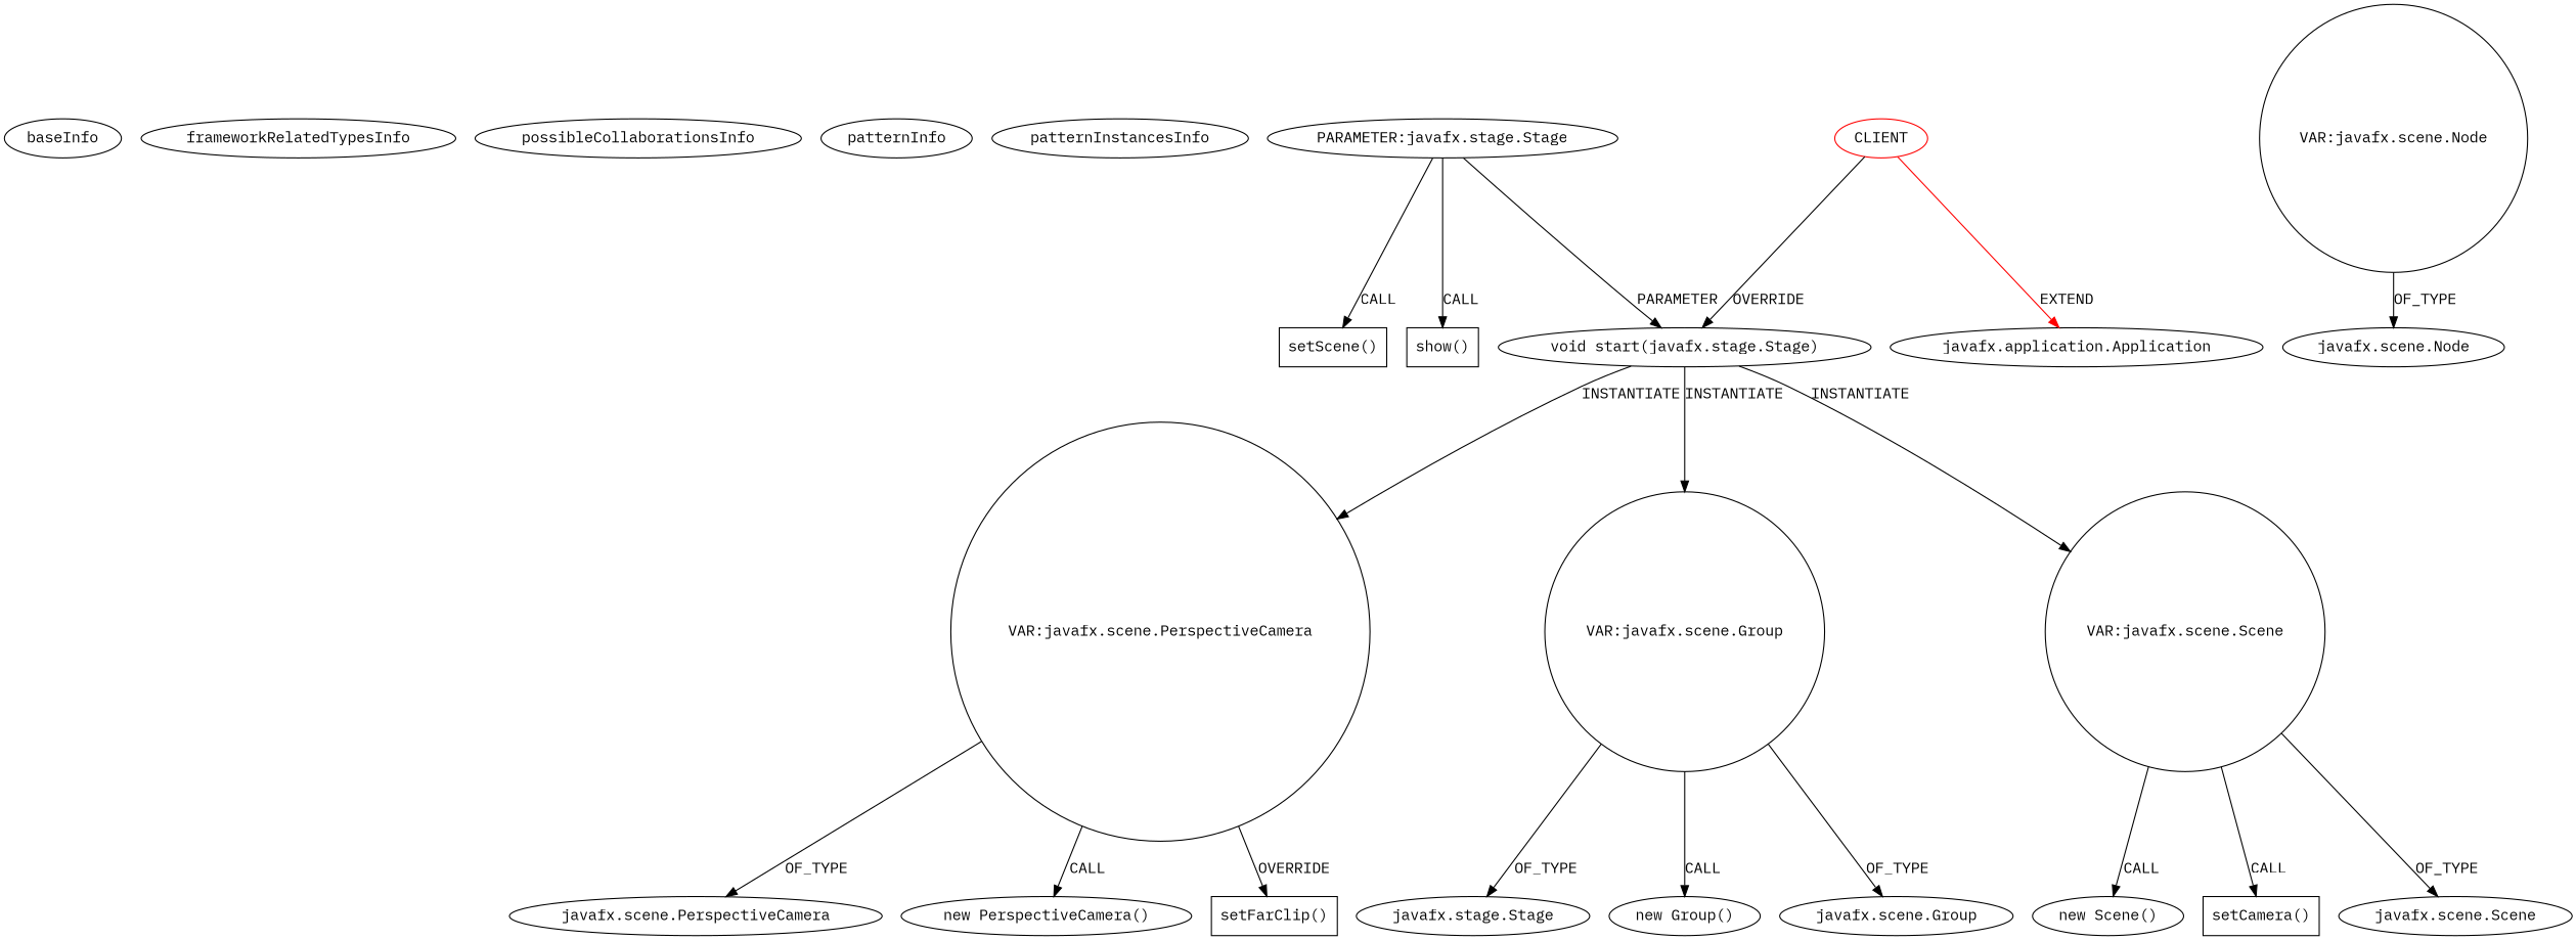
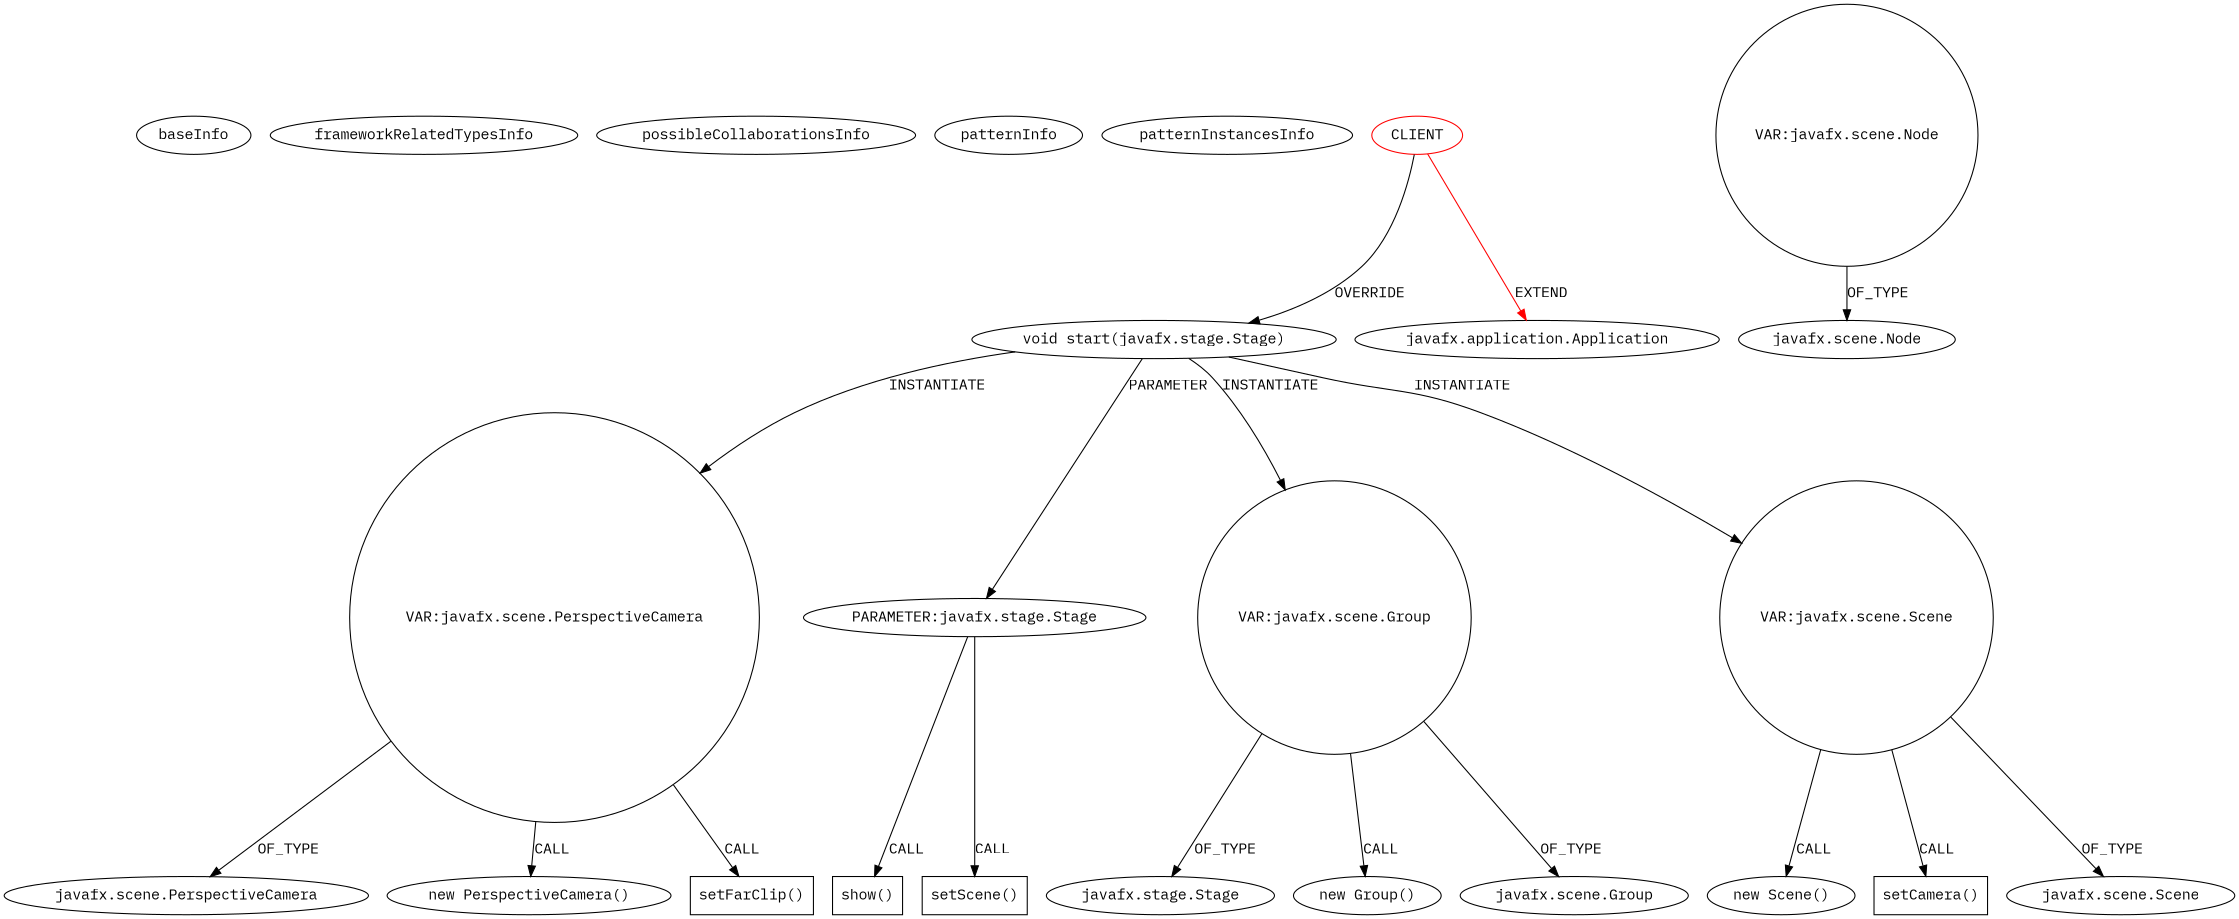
  digraph {
    fontname="IBM Plex Mono"
    node [fontname="IBM Plex Mono" isFrameworkType=false vertexType=FRAMEWORK_CLASS_TYPE]
    edge [fontname="IBM Plex Mono"]
    baseInfo [category=pattern graphId=3757 isAnonymous=false possibleRelation=false isFrameworkType="" vertexType=""]
    frameworkRelatedTypesInfo [0="javafx.application.Application" isFrameworkType="" vertexType=""]
    possibleCollaborationsInfo [isFrameworkType="" vertexType=""]
    patternInfo [frequency=2.0 patternRootClient=0 isFrameworkType="" vertexType=""]
    patternInstancesInfo [0="RuZman-LeapFX~/RuZman-LeapFX/LeapFX-master/leapfx/src/main/java/de/ruzman/demo/HandTrackingApp.java~HandTrackingApp~1150" 1="jperedadnr-RiggedHand~/jperedadnr-RiggedHand/RiggedHand-master/src/riggedhand/RiggedHand.java~RiggedHand~3396" isFrameworkType="" vertexType=""]
    n6 [label="javafx.scene.PerspectiveCamera"]
    n7 [label="VAR:javafx.scene.PerspectiveCamera" shape=circle vertexType=VARIABLE_EXPRESION]
    n8 [label="new PerspectiveCamera()" vertexType=CONSTRUCTOR_CALL]
    n9 [label="setFarClip()" shape=box vertexType=INSIDE_CALL]
    n10 [label="void start(javafx.stage.Stage)" shape=ellipse vertexType=OVERRIDING_METHOD_DECLARATION]
    n11 [label="PARAMETER:javafx.stage.Stage" vertexType=PARAMETER_DECLARATION]
    n12 [label="VAR:javafx.scene.Group" shape=circle vertexType=VARIABLE_EXPRESION]
    n13 [label="VAR:javafx.scene.Scene" shape=circle vertexType=VARIABLE_EXPRESION]
    n14 [label="show()" shape=box vertexType=INSIDE_CALL]
    n15 [label="setScene()" shape=box vertexType=INSIDE_CALL]
    n16 [label="javafx.stage.Stage"]
    n17 [label="new Group()" vertexType=CONSTRUCTOR_CALL]
    n18 [label="javafx.scene.Group"]
    n19 [label="new Scene()" vertexType=CONSTRUCTOR_CALL]
    n20 [label="setCamera()" shape=box vertexType=INSIDE_CALL]
    n21 [label="javafx.scene.Scene"]
    n22 [label="VAR:javafx.scene.Node" shape=circle vertexType=VARIABLE_EXPRESION]
    n23 [label="javafx.scene.Node"]
    n24 [color=red label=CLIENT vertexType=ROOT_CLIENT_CLASS_DECLARATION]
    n25 [label="javafx.application.Application"]
    n7 -> n6 [label=OF_TYPE]
    n7 -> n8 [label=CALL]
-   n7 -> n9 [label=OVERRIDE]
+   n7 -> n9 [label=CALL]
    n10 -> n7 [label=INSTANTIATE]
-   n11 -> n10 [label=PARAMETER]
+   n10 -> n11 [label=PARAMETER]
    n10 -> n12 [label=INSTANTIATE]
    n10 -> n13 [label=INSTANTIATE]
    n11 -> n14 [label=CALL]
    n11 -> n15 [label=CALL]
    n12 -> n16 [label=OF_TYPE]
    n12 -> n17 [label=CALL]
    n12 -> n18 [label=OF_TYPE]
    n13 -> n19 [label=CALL]
    n13 -> n20 [label=CALL]
    n13 -> n21 [label=OF_TYPE]
    n22 -> n23 [label=OF_TYPE]
    n24 -> n10 [label=OVERRIDE]
    n24 -> n25 [color=red label=EXTEND]
  }
